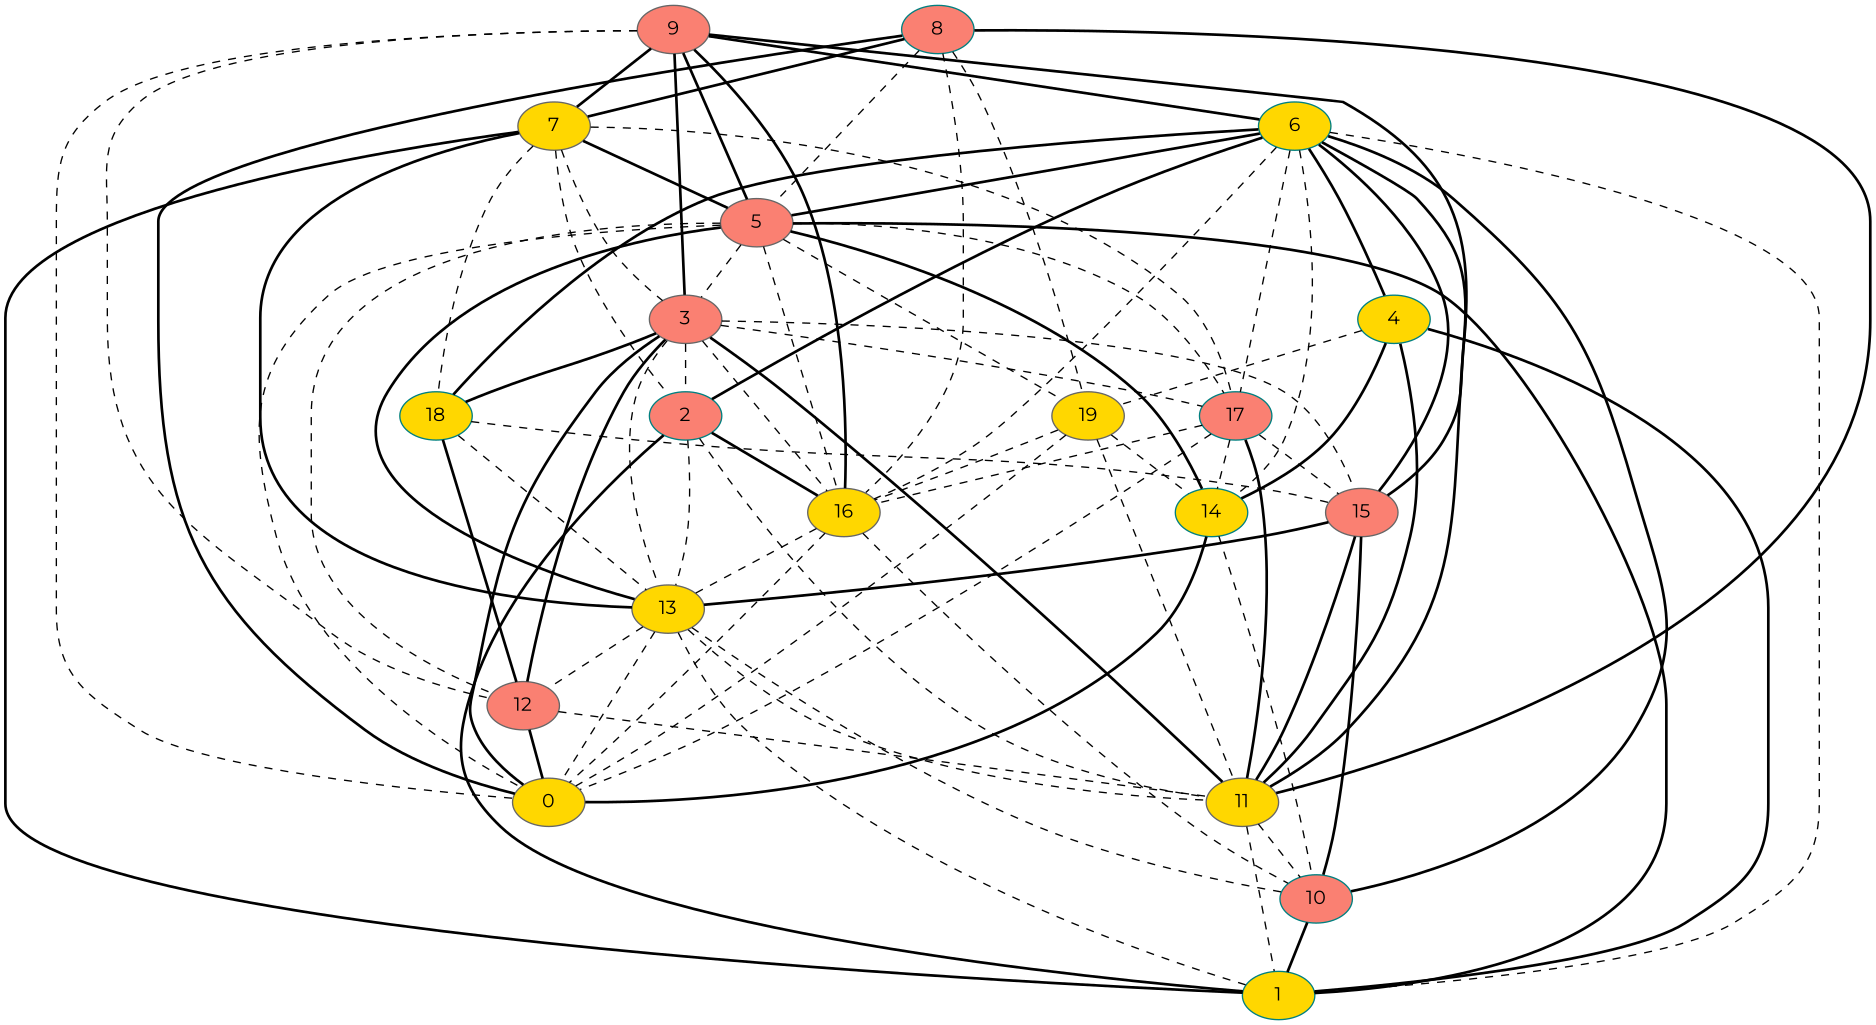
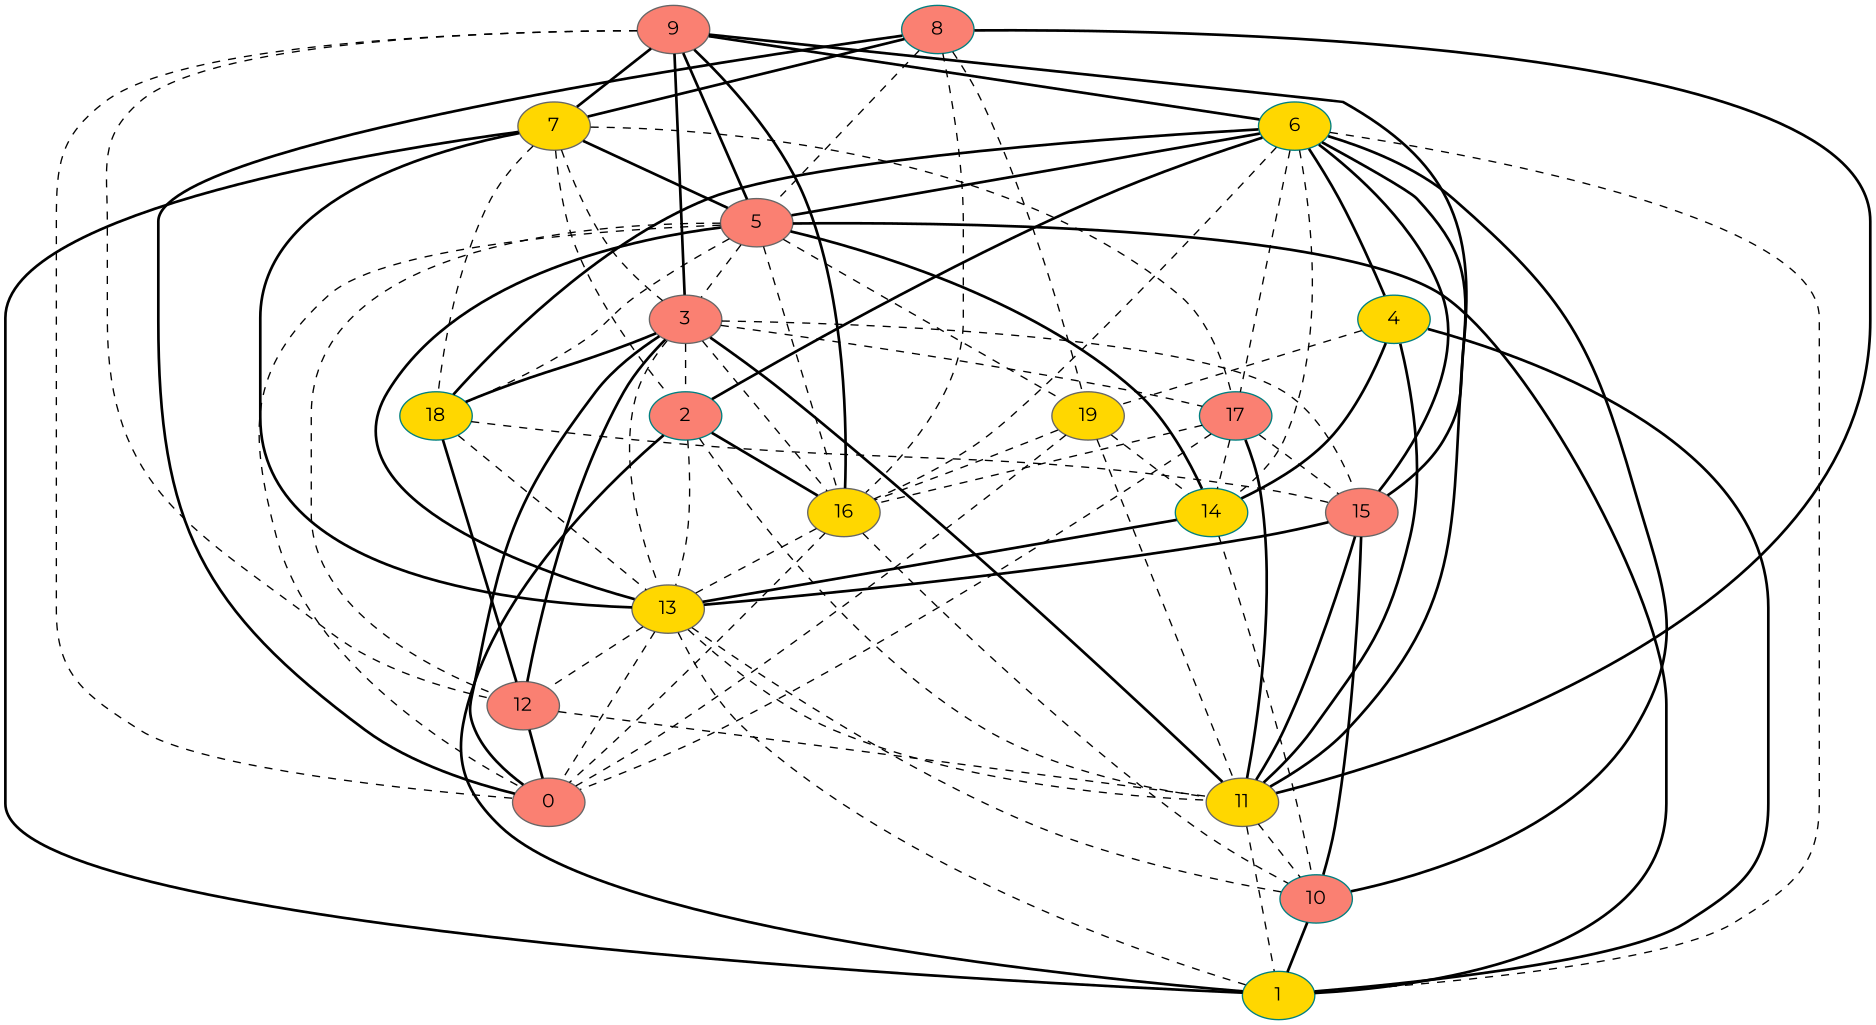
  digraph {
    fontname=Montserrat
    node [color=gray40 fillcolor=gold fontname=Montserrat style=filled]
    edge [color=black dir=none fontname=Montserrat style=dashed]
    10 [color=teal fillcolor=salmon]
    1 [color=teal]
    12 [fillcolor=salmon]
-   0
+   0 [fillcolor=salmon]
    11
    7
    17 [color=teal fillcolor=salmon]
    13
    18 [color=teal]
    5 [fillcolor=salmon]
    3 [fillcolor=salmon]
    2 [color=teal fillcolor=salmon]
    14 [color=teal]
    15 [fillcolor=salmon]
    16
    4 [color=teal]
    19
    8 [color=teal fillcolor=salmon]
    6 [color=teal]
    9 [fillcolor=salmon]
    subgraph sub_1 {
      10
      1
      12
      0
      11
      7
      17
      13
      18
      5
      3
      2
      14
      15
      16
      4
      19
      8
      6
      9
    }
    10 -> 1 [style=bold]
    12 -> 0 [style=bold]
    12 -> 11
    11 -> 10
    11 -> 1
    7 -> 1 [style=bold]
    7 -> 17
    7 -> 13 [style=bold]
    7 -> 18
    7 -> 5 [style=bold]
    7 -> 3
    7 -> 2
    17 -> 0
    17 -> 11 [style=bold]
    17 -> 14
    17 -> 15
    17 -> 16
    13 -> 10
    13 -> 1
    13 -> 12
    13 -> 0
    13 -> 11
    18 -> 12 [style=bold]
    18 -> 13
    18 -> 15
    5 -> 1 [style=bold]
    5 -> 12
    5 -> 0
    5 -> 13 [style=bold]
-   5 -> 17
+   5 -> 18
    5 -> 3
    5 -> 14 [style=bold]
    5 -> 16
    5 -> 19
    3 -> 12 [style=bold]
    3 -> 0 [style=bold]
    3 -> 11 [style=bold]
    3 -> 17
    3 -> 13
    3 -> 18 [style=bold]
    3 -> 2
    3 -> 15
    3 -> 16
    2 -> 1 [style=bold]
    2 -> 11
    2 -> 13
    2 -> 16 [style=bold]
    14 -> 10
-   14 -> 0 [style=bold]
+   14 -> 13 [style=bold]
    15 -> 10 [style=bold]
    15 -> 11 [style=bold]
    15 -> 13 [style=bold]
    16 -> 10
    16 -> 0
    16 -> 13
    4 -> 1 [style=bold]
    4 -> 11 [style=bold]
    4 -> 14 [style=bold]
    4 -> 19
    19 -> 0
    19 -> 11
    19 -> 14
    19 -> 16
    8 -> 0 [style=bold]
    8 -> 11 [style=bold]
    8 -> 7 [style=bold]
    8 -> 5
    8 -> 16
    8 -> 19
    6 -> 10 [style=bold]
    6 -> 1
    6 -> 11 [style=bold]
    6 -> 17
    6 -> 18 [style=bold]
    6 -> 5 [style=bold]
    6 -> 2 [style=bold]
    6 -> 14
    6 -> 15 [style=bold]
    6 -> 16
    6 -> 4 [style=bold]
    9 -> 12
    9 -> 0
    9 -> 7 [style=bold]
    9 -> 5 [style=bold]
    9 -> 3 [style=bold]
    9 -> 15 [style=bold]
    9 -> 16 [style=bold]
    9 -> 6 [style=bold]
  }
